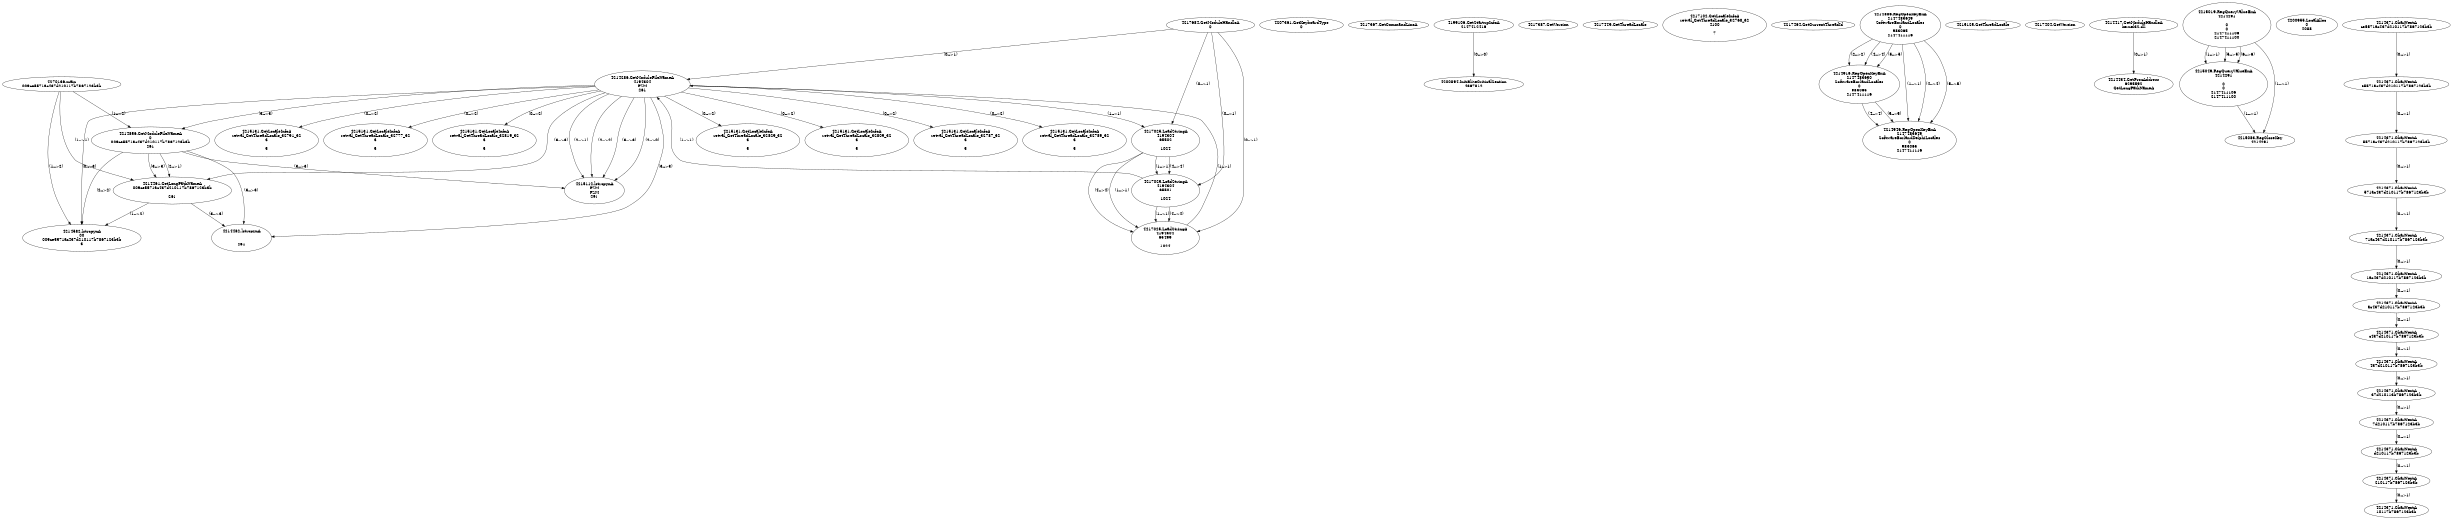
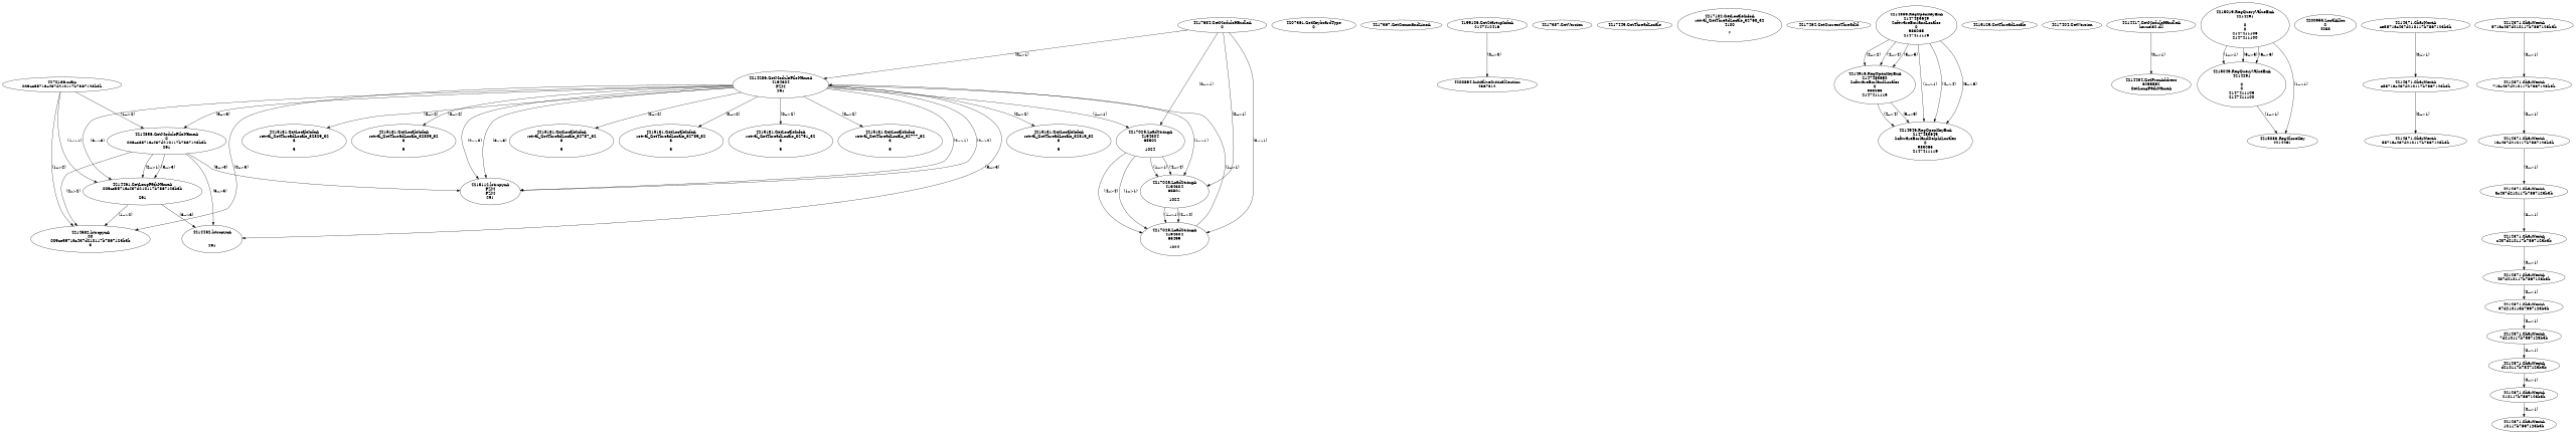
  digraph {
    n1 [label="4270136.main\n009ce5571ac437d210117b7867123b3b"]
    n2 [label="4214856.GetModuleFileNameA\n0\n009ce5571ac437d210117b7867123b3b\n261"]
    n3 [label="4214461.GetLongPathNameA\n009ce5571ac437d210117b7867123b3b\n\n261"]
    n4 [label="4214582.lstrcpynA\n00\n009ce5571ac437d210117b7867123b3b\n3"]
    n5 [label="4215112.lstrcpynA\nPZM\nPZM\n261"]
    n6 [label="4214482.lstrcpynA\n\n\n261"]
    n7 [label="4217684.GetModuleHandleA\n0"]
    n8 [label="4214286.GetModuleFileNameA\n4194304\nPZM\n261"]
    n9 [label="4217025.LoadStringA\n4194304\n65502\n\n1024"]
    n10 [label="4217025.LoadStringA\n4194304\n65501\n\n1024"]
    n11 [label="4217025.LoadStringA\n4194304\n65499\n\n1024"]
    n12 [label="4215131.GetLocaleInfoA\nretval_GetThreadLocale_32829_32\n3\n\n5"]
    n13 [label="4215131.GetLocaleInfoA\nretval_GetThreadLocale_32809_32\n3\n\n5"]
    n14 [label="4215131.GetLocaleInfoA\nretval_GetThreadLocale_32787_32\n3\n\n5"]
    n15 [label="4215131.GetLocaleInfoA\nretval_GetThreadLocale_32789_32\n3\n\n5"]
    n16 [label="4215131.GetLocaleInfoA\nretval_GetThreadLocale_32791_32\n3\n\n5"]
    n17 [label="4215131.GetLocaleInfoA\nretval_GetThreadLocale_32777_32\n3\n\n5"]
    n18 [label="4215131.GetLocaleInfoA\nretval_GetThreadLocale_32819_32\n3\n\n5"]
    n19 [label="4207361.GetKeyboardType\n0"]
    n20 [label="4217367.GetCommandLineA\n"]
    n21 [label="4199106.GetStartupInfoA\n2147412416"]
    n22 [label="4200894.InitializeCriticalSection\n4367812"]
    n23 [label="4217387.GetVersion\n"]
    n24 [label="4217449.GetThreadLocale\n"]
    n25 [label="4217102.GetLocaleInfoA\nretval_GetThreadLocale_32768_32\n4100\n\n7"]
    n26 [label="4217464.GetCurrentThreadId\n"]
    n27 [label="4214886.RegOpenKeyExA\n2147483649\nSoftware\Borland\Locales\n0\n983065\n2147411116"]
    n28 [label="4214916.RegOpenKeyExA\n2147483650\nSoftware\Borland\Locales\n0\n983065\n2147411116"]
    n29 [label="4214946.RegOpenKeyExA\n2147483649\nSoftware\Borland\Delphi\Locales\n0\n983065\n2147411116"]
    n30 [label="4215125.GetThreadLocale\n"]
    n31 [label="4217404.GetVersion\n"]
    n32 [label="4214417.GetModuleHandleA\nkernel32.dll"]
    n33 [label="4214434.GetProcAddress\n6295592\nGetLongPathNameA"]
    n34 [label="4215019.RegQueryValueExA\n4214291\n\n0\n0\n2147411106\n2147411100"]
    n35 [label="4215049.RegQueryValueExA\n4214291\n\n0\n0\n2147411106\n2147411100"]
    n36 [label="4215083.RegCloseKey\n4214291"]
    n37 [label="4200955.LocalAlloc\n0\n4088"]
    n38 [label="4214371.CharNextA\nce5571ac437d210117b7867123b3b"]
    n39 [label="4214371.CharNextA\ne5571ac437d210117b7867123b3b"]
    n40 [label="4214371.CharNextA\n5571ac437d210117b7867123b3b"]
    n41 [label="4214371.CharNextA\n571ac437d210117b7867123b3b"]
    n42 [label="4214371.CharNextA\n71ac437d210117b7867123b3b"]
    n43 [label="4214371.CharNextA\n1ac437d210117b7867123b3b"]
    n44 [label="4214371.CharNextA\nac437d210117b7867123b3b"]
    n45 [label="4214371.CharNextA\nc437d210117b7867123b3b"]
    n46 [label="4214371.CharNextA\n437d210117b7867123b3b"]
    n47 [label="4214371.CharNextA\n37d210113b7867123b3b"]
    n48 [label="4214371.CharNextA\n7d210117b7867123b3b"]
-   n49 [label="4214371.CharNextA\nd210117b7867123b3b"]
+   n49 [label="4214371.CharNextA\nd210117b7847123b3b"]
    n50 [label="4214371.CharNextA\n210117b7867123b3b"]
    n51 [label="4214371.CharNextA\n10117b7867123b3b"]
    n1 -> n2 [label="(1-->2)"]
    n1 -> n3 [label="(1-->1)"]
    n1 -> n4 [label="(1-->2)"]
    n2 -> n3 [label="(2-->1)"]
    n2 -> n3 [label="(3-->3)"]
    n2 -> n4 [label="(2-->2)"]
    n2 -> n5 [label="(3-->3)"]
    n2 -> n6 [label="(3-->3)"]
    n3 -> n4 [label="(1-->2)"]
    n3 -> n6 [label="(3-->3)"]
    n7 -> n8 [label="(0-->1)"]
    n7 -> n9 [label="(0-->1)"]
    n7 -> n10 [label="(0-->1)"]
    n7 -> n11 [label="(0-->1)"]
    n8 -> n2 [label="(3-->3)"]
    n8 -> n3 [label="(3-->3)"]
    n8 -> n4 [label="(0-->3)"]
    n8 -> n5 [label="(2-->1)"]
    n8 -> n5 [label="(2-->2)"]
    n8 -> n5 [label="(3-->3)"]
    n8 -> n5 [label="(2-->0)"]
    n8 -> n6 [label="(3-->3)"]
    n8 -> n9 [label="(1-->1)"]
-   n10 -> n8 [label="(1-->1)"]
+   n8 -> n10 [label="(1-->1)"]
    n8 -> n12 [label="(0-->2)"]
    n8 -> n13 [label="(0-->2)"]
    n8 -> n14 [label="(0-->2)"]
    n8 -> n15 [label="(0-->2)"]
    n8 -> n16 [label="(0-->2)"]
    n8 -> n17 [label="(0-->2)"]
    n8 -> n18 [label="(0-->2)"]
    n9 -> n10 [label="(1-->1)"]
    n9 -> n10 [label="(4-->4)"]
    n9 -> n11 [label="(1-->1)"]
    n9 -> n11 [label="(4-->4)"]
    n10 -> n11 [label="(1-->1)"]
    n10 -> n11 [label="(4-->4)"]
    n11 -> n8 [label="(1-->1)"]
    n21 -> n22 [label="(0-->0)"]
    n27 -> n28 [label="(2-->2)"]
    n27 -> n28 [label="(4-->4)"]
    n27 -> n28 [label="(5-->5)"]
    n27 -> n29 [label="(1-->1)"]
    n27 -> n29 [label="(4-->4)"]
    n27 -> n29 [label="(5-->5)"]
    n28 -> n29 [label="(4-->4)"]
    n28 -> n29 [label="(5-->5)"]
    n32 -> n33 [label="(0-->1)"]
    n34 -> n35 [label="(1-->1)"]
    n34 -> n35 [label="(5-->5)"]
    n34 -> n35 [label="(6-->6)"]
    n34 -> n36 [label="(1-->1)"]
    n35 -> n36 [label="(1-->1)"]
    n38 -> n39 [label="(0-->1)"]
    n39 -> n40 [label="(0-->1)"]
-   n40 -> n41 [label="(0-->1)"]
    n41 -> n42 [label="(0-->1)"]
    n42 -> n43 [label="(0-->1)"]
    n43 -> n44 [label="(0-->1)"]
    n44 -> n45 [label="(0-->1)"]
    n45 -> n46 [label="(0-->1)"]
    n46 -> n47 [label="(0-->1)"]
    n47 -> n48 [label="(0-->1)"]
    n48 -> n49 [label="(0-->1)"]
    n49 -> n50 [label="(0-->1)"]
    n50 -> n51 [label="(0-->1)"]
  }
